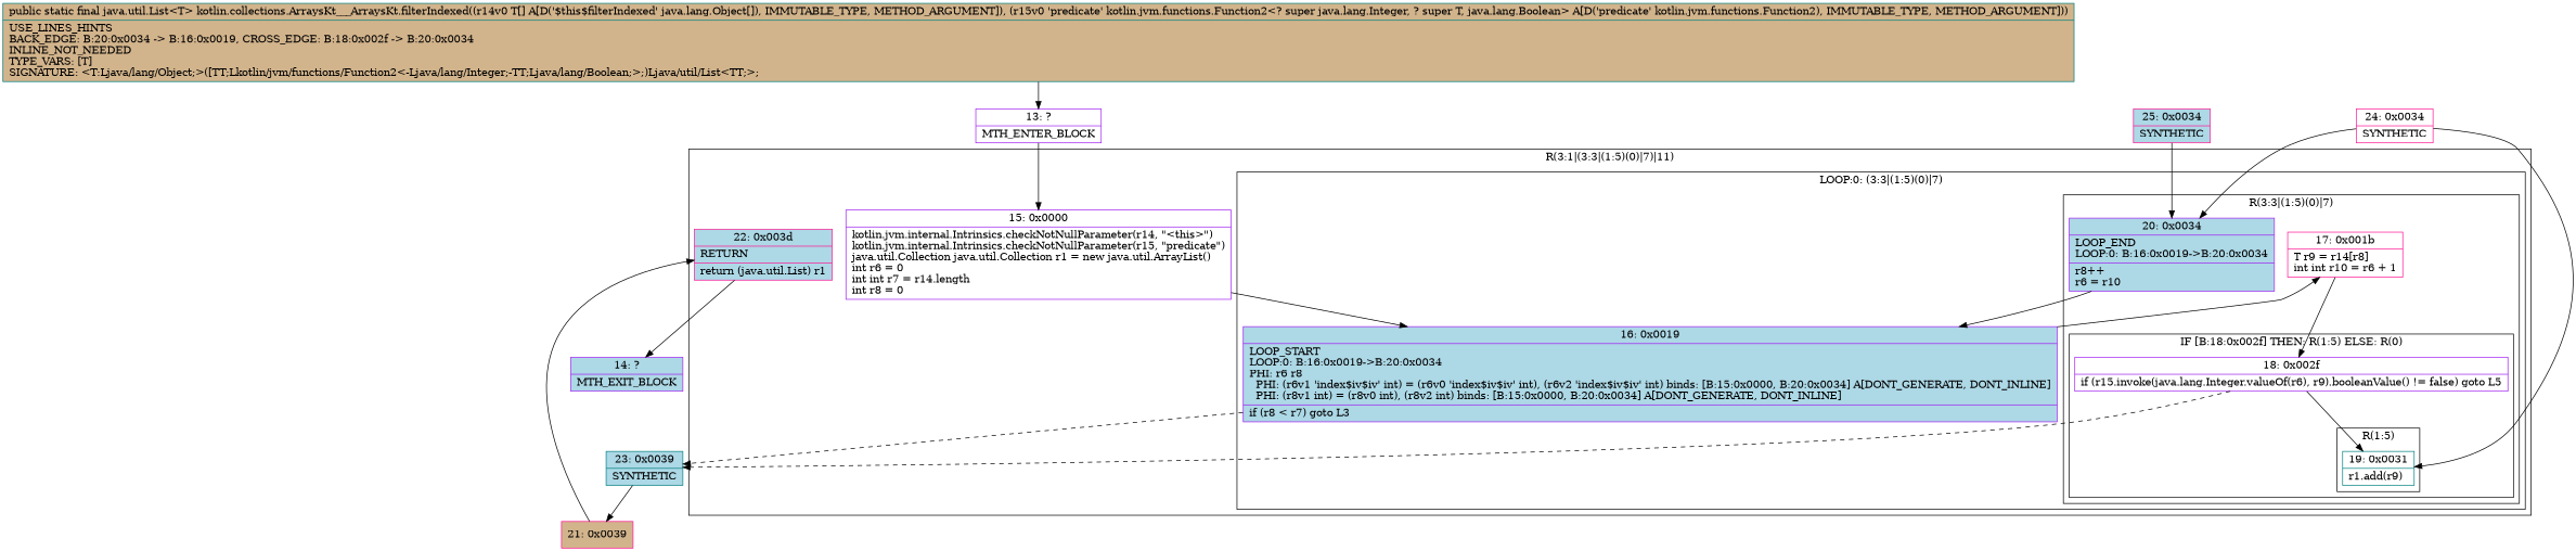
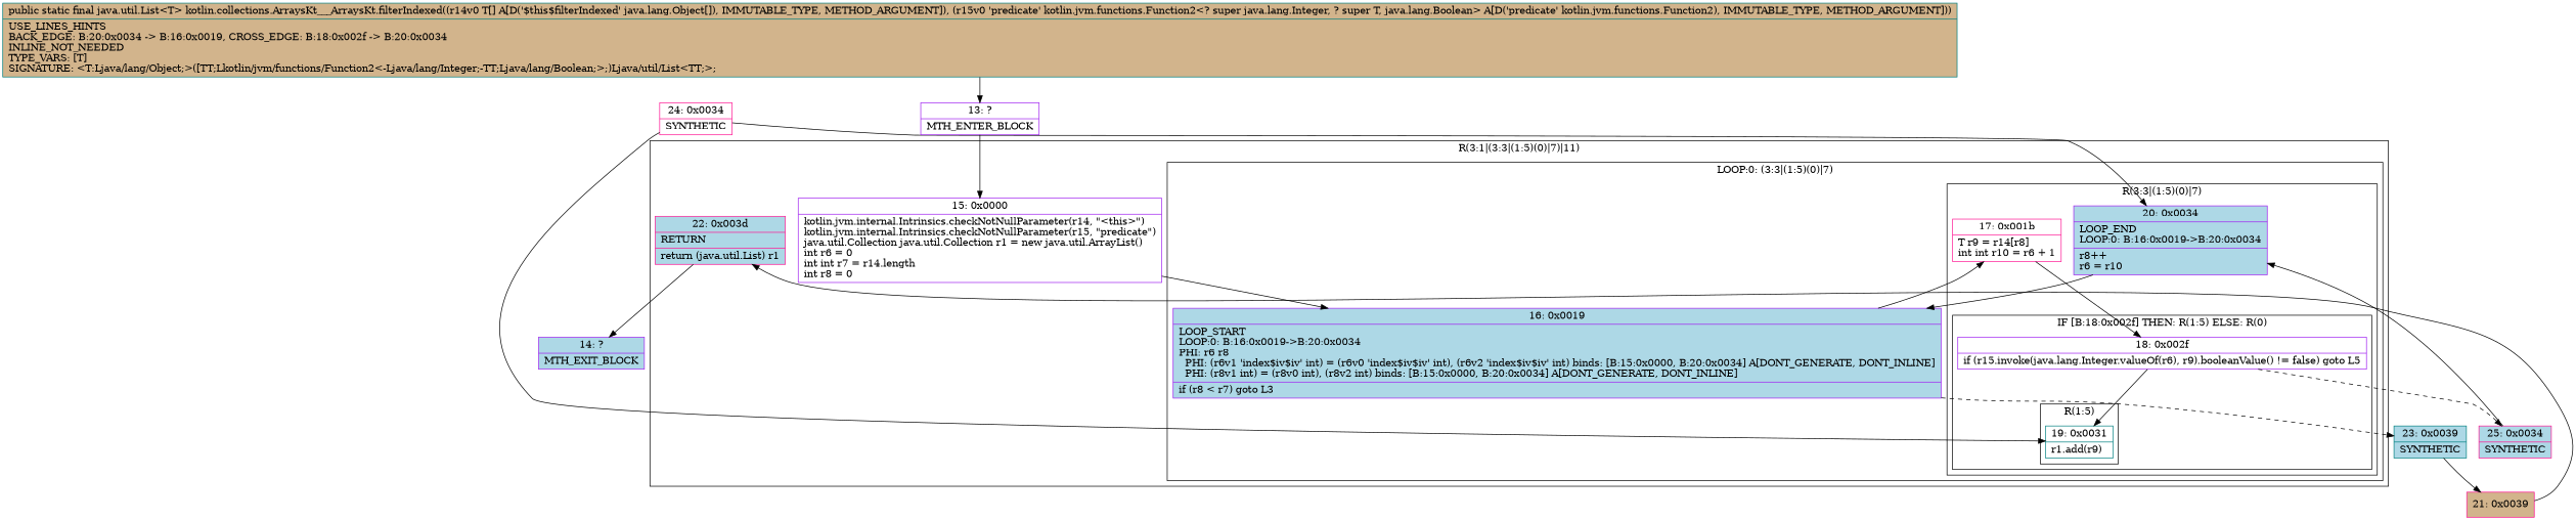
  digraph {
    node [color=purple fillcolor=white shape=record style=filled]
    n1 [color=teal label="{19\:\ 0x0031|r1.add(r9)\l}"]
    n2 [label="{18\:\ 0x002f|if (r15.invoke(java.lang.Integer.valueOf(r6), r9).booleanValue() != false) goto L5\l}"]
    n3 [color=deeppink label="{17\:\ 0x001b|T r9 = r14[r8]\lint int r10 = r6 + 1\l}"]
    n4 [fillcolor=lightblue label="{20\:\ 0x0034|LOOP_END\lLOOP:0: B:16:0x0019\-\>B:20:0x0034\l|r8++\lr6 = r10\l}"]
    n5 [fillcolor=lightblue label="{16\:\ 0x0019|LOOP_START\lLOOP:0: B:16:0x0019\-\>B:20:0x0034\lPHI: r6 r8 \l  PHI: (r6v1 'index$iv$iv' int) = (r6v0 'index$iv$iv' int), (r6v2 'index$iv$iv' int) binds: [B:15:0x0000, B:20:0x0034] A[DONT_GENERATE, DONT_INLINE]\l  PHI: (r8v1 int) = (r8v0 int), (r8v2 int) binds: [B:15:0x0000, B:20:0x0034] A[DONT_GENERATE, DONT_INLINE]\l|if (r8 \< r7) goto L3\l}"]
    n6 [label="{15\:\ 0x0000|kotlin.jvm.internal.Intrinsics.checkNotNullParameter(r14, \"\<this\>\")\lkotlin.jvm.internal.Intrinsics.checkNotNullParameter(r15, \"predicate\")\ljava.util.Collection java.util.Collection r1 = new java.util.ArrayList()\lint r6 = 0\lint int r7 = r14.length\lint r8 = 0\l}"]
    n7 [color=deeppink fillcolor=lightblue label="{22\:\ 0x003d|RETURN\l|return (java.util.List) r1\l}"]
    n8 [color=deeppink fillcolor=lightblue label="{25\:\ 0x0034|SYNTHETIC\l}"]
    n9 [color=teal fillcolor=lightblue label="{23\:\ 0x0039|SYNTHETIC\l}"]
    n10 [fillcolor=lightblue label="{14\:\ ?|MTH_EXIT_BLOCK\l}"]
    n11 [color=deeppink fillcolor=tan label="{21\:\ 0x0039}"]
    n12 [color=deeppink label="{24\:\ 0x0034|SYNTHETIC\l}"]
    n13 [label="{13\:\ ?|MTH_ENTER_BLOCK\l}"]
    n14 [color=teal fillcolor=tan label="{public static final java.util.List\<T\> kotlin.collections.ArraysKt___ArraysKt.filterIndexed((r14v0 T[] A[D('$this$filterIndexed' java.lang.Object[]), IMMUTABLE_TYPE, METHOD_ARGUMENT]), (r15v0 'predicate' kotlin.jvm.functions.Function2\<? super java.lang.Integer, ? super T, java.lang.Boolean\> A[D('predicate' kotlin.jvm.functions.Function2), IMMUTABLE_TYPE, METHOD_ARGUMENT]))  | USE_LINES_HINTS\lBACK_EDGE: B:20:0x0034 \-\> B:16:0x0019, CROSS_EDGE: B:18:0x002f \-\> B:20:0x0034\lINLINE_NOT_NEEDED\lTYPE_VARS: [T]\lSIGNATURE: \<T:Ljava\/lang\/Object;\>([TT;Lkotlin\/jvm\/functions\/Function2\<\-Ljava\/lang\/Integer;\-TT;Ljava\/lang\/Boolean;\>;)Ljava\/util\/List\<TT;\>;\l}"]
    subgraph cluster_1 {
      label="R(3:1|(3:3|(1:5)(0)|7)|11)"
      n6
      n7
      subgraph cluster_2 {
        label="LOOP:0: (3:3|(1:5)(0)|7)"
        n5
        subgraph cluster_3 {
          label="R(3:3|(1:5)(0)|7)"
          n3
          n4
          subgraph cluster_4 {
            label="IF [B:18:0x002f] THEN: R(1:5) ELSE: R(0)"
            n2
            subgraph cluster_5 {
              label="R(1:5)"
              n1
            }
            subgraph cluster_6 {
              label="R(0)"
            }
          }
        }
      }
    }
    n2 -> n1
-   n2 -> n9 [style=dashed]
+   n2 -> n8 [style=dashed]
    n3 -> n2
    n4 -> n5
    n5 -> n3
    n5 -> n9 [style=dashed]
    n6 -> n5
    n7 -> n10
    n8 -> n4
    n9 -> n11
    n11 -> n7
    n12 -> n1
    n12 -> n4
    n13 -> n6
    n14 -> n13
  }
